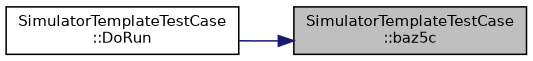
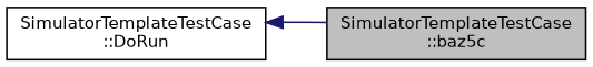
  digraph {
    rankdir=RL
    node [color=black fontname=Helvetica fontsize=10 shape=record style=filled]
    n1 [fillcolor=grey75 fontcolor=black height=0.2 label="SimulatorTemplateTestCase\l::baz5c" width=0.4]
    n2 [fillcolor=white height=0.2 label="SimulatorTemplateTestCase\l::DoRun" width=0.4]
-   n1 -> n2 [color=midnightblue dir=back fontname=Helvetica fontsize=10 labelfontname=Helvetica labelfontsize=10 style=solid]
+   n2 -> n1 [color=midnightblue dir=back fontname=Helvetica fontsize=10 labelfontname=Helvetica labelfontsize=10 style=solid]
  }
